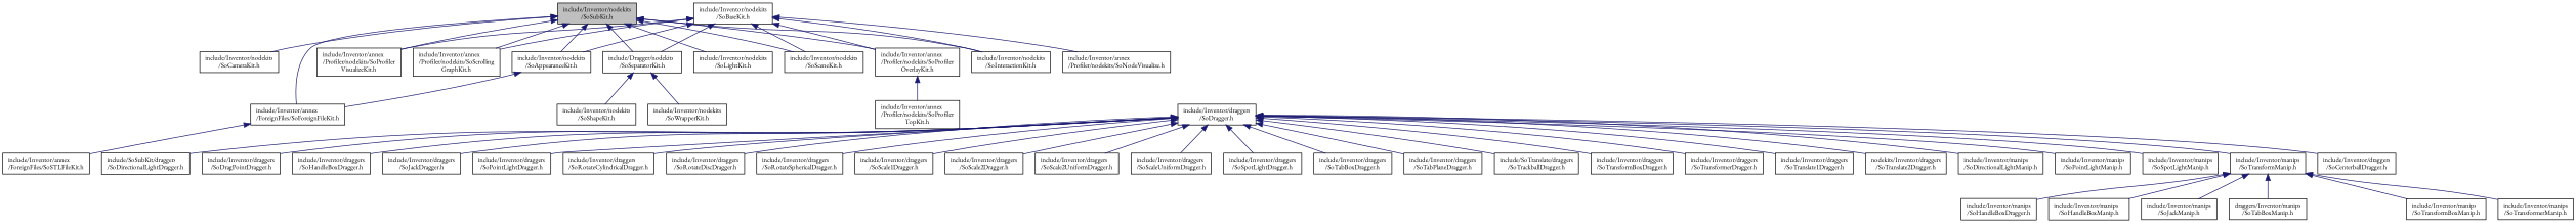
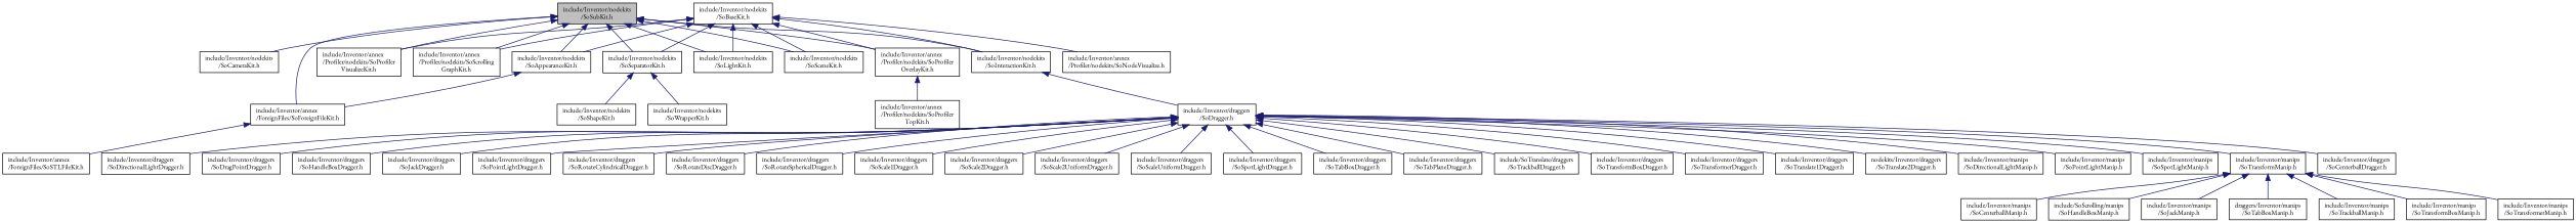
  digraph {
    fontname="EB Garamond"
    node [color=black fillcolor=white fontname="EB Garamond" fontsize=10 shape=record style=filled]
    edge [color=midnightblue dir=back fontname="EB Garamond" fontsize=10 labelfontname=Helvetica labelfontsize=10 style=solid]
    n1 [fillcolor=grey75 fontcolor=black height=0.2 label="include/Inventor/nodekits\l/SoSubKit.h" width=0.4]
    n2 [height=0.2 label="include/Inventor/annex\l/ForeignFiles/SoForeignFileKit.h" width=0.4]
    n3 [height=0.2 label="include/Inventor/annex\l/Profiler/nodekits/SoProfiler\lOverlayKit.h" width=0.4]
    n4 [height=0.2 label="include/Inventor/annex\l/Profiler/nodekits/SoProfiler\lVisualizeKit.h" width=0.4]
    n5 [height=0.2 label="include/Inventor/annex\l/Profiler/nodekits/SoScrolling\lGraphKit.h" width=0.4]
    n6 [height=0.2 label="include/Inventor/nodekits\l/SoAppearanceKit.h" width=0.4]
    n7 [height=0.2 label="include/Inventor/nodekits\l/SoCameraKit.h" width=0.4]
    n8 [height=0.2 label="include/Inventor/nodekits\l/SoInteractionKit.h" width=0.4]
    n9 [height=0.2 label="include/Inventor/nodekits\l/SoLightKit.h" width=0.4]
    n10 [height=0.2 label="include/Inventor/nodekits\l/SoSceneKit.h" width=0.4]
-   n11 [height=0.2 label="include/Dragger/nodekits\l/SoSeparatorKit.h" width=0.4]
+   n11 [height=0.2 label="include/Inventor/nodekits\l/SoSeparatorKit.h" width=0.4]
    n12 [height=0.2 label="include/Inventor/annex\l/ForeignFiles/SoSTLFileKit.h" width=0.4]
    n13 [height=0.2 label="include/Inventor/annex\l/Profiler/nodekits/SoProfiler\lTopKit.h" width=0.4]
    n14 [height=0.2 label="include/Inventor/nodekits\l/SoBaseKit.h" width=0.4]
    n15 [height=0.2 label="include/Inventor/annex\l/Profiler/nodekits/SoNodeVisualize.h" width=0.4]
    n16 [height=0.2 label="include/Inventor/draggers\l/SoDragger.h" width=0.4]
    n17 [height=0.2 label="include/Inventor/nodekits\l/SoShapeKit.h" width=0.4]
    n18 [height=0.2 label="include/Inventor/nodekits\l/SoWrapperKit.h" width=0.4]
    n19 [height=0.2 label="include/Inventor/draggers\l/SoCenterballDragger.h" width=0.4]
-   n20 [height=0.2 label="include/SoSubKit/draggers\l/SoDirectionalLightDragger.h" width=0.4]
+   n20 [height=0.2 label="include/Inventor/draggers\l/SoDirectionalLightDragger.h" width=0.4]
    n21 [height=0.2 label="include/Inventor/draggers\l/SoDragPointDragger.h" width=0.4]
    n22 [height=0.2 label="include/Inventor/draggers\l/SoHandleBoxDragger.h" width=0.4]
    n23 [height=0.2 label="include/Inventor/draggers\l/SoJackDragger.h" width=0.4]
    n24 [height=0.2 label="include/Inventor/draggers\l/SoPointLightDragger.h" width=0.4]
    n25 [height=0.2 label="include/Inventor/draggers\l/SoRotateCylindricalDragger.h" width=0.4]
    n26 [height=0.2 label="include/Inventor/draggers\l/SoRotateDiscDragger.h" width=0.4]
    n27 [height=0.2 label="include/Inventor/draggers\l/SoRotateSphericalDragger.h" width=0.4]
    n28 [height=0.2 label="include/Inventor/draggers\l/SoScale1Dragger.h" width=0.4]
    n29 [height=0.2 label="include/Inventor/draggers\l/SoScale2Dragger.h" width=0.4]
    n30 [height=0.2 label="include/Inventor/draggers\l/SoScale2UniformDragger.h" width=0.4]
    n31 [height=0.2 label="include/Inventor/draggers\l/SoScaleUniformDragger.h" width=0.4]
    n32 [height=0.2 label="include/Inventor/draggers\l/SoSpotLightDragger.h" width=0.4]
    n33 [height=0.2 label="include/Inventor/draggers\l/SoTabBoxDragger.h" width=0.4]
    n34 [height=0.2 label="include/Inventor/draggers\l/SoTabPlaneDragger.h" width=0.4]
    n35 [height=0.2 label="include/SoTranslate/draggers\l/SoTrackballDragger.h" width=0.4]
    n36 [height=0.2 label="include/Inventor/draggers\l/SoTransformBoxDragger.h" width=0.4]
    n37 [height=0.2 label="include/Inventor/draggers\l/SoTransformerDragger.h" width=0.4]
    n38 [height=0.2 label="include/Inventor/draggers\l/SoTranslate1Dragger.h" width=0.4]
    n39 [height=0.2 label="nodekits/Inventor/draggers\l/SoTranslate2Dragger.h" width=0.4]
    n40 [height=0.2 label="include/Inventor/manips\l/SoDirectionalLightManip.h" width=0.4]
    n41 [height=0.2 label="include/Inventor/manips\l/SoPointLightManip.h" width=0.4]
    n42 [height=0.2 label="include/Inventor/manips\l/SoSpotLightManip.h" width=0.4]
    n43 [height=0.2 label="include/Inventor/manips\l/SoTransformManip.h" width=0.4]
-   n44 [height=0.2 label="include/Inventor/manips\l/SoHandleBoxDragger.h" width=0.4]
-   n45 [height=0.2 label="include/Inventor/manips\l/SoHandleBoxManip.h" width=0.4]
+   n44 [height=0.2 label="include/Inventor/manips\l/SoCenterballManip.h" width=0.4]
+   n45 [height=0.2 label="include/SoScrolling/manips\l/SoHandleBoxManip.h" width=0.4]
    n46 [height=0.2 label="include/Inventor/manips\l/SoJackManip.h" width=0.4]
    n47 [height=0.2 label="draggers/Inventor/manips\l/SoTabBoxManip.h" width=0.4]
+   n48 [height=0.2 label="include/Inventor/manips\l/SoTrackballManip.h" width=0.4]
    n49 [height=0.2 label="include/Inventor/manips\l/SoTransformBoxManip.h" width=0.4]
    n50 [height=0.2 label="include/Inventor/manips\l/SoTransformerManip.h" width=0.4]
    n1 -> n2
    n1 -> n3
    n1 -> n4
    n1 -> n5
    n1 -> n6
    n1 -> n7
    n1 -> n8
    n1 -> n9
    n1 -> n10
    n1 -> n11
    n2 -> n12
    n3 -> n13
    n6 -> n2
+   n8 -> n16
    n11 -> n17
    n11 -> n18
    n14 -> n3
    n14 -> n4
    n14 -> n5
    n14 -> n6
    n14 -> n8
+   n14 -> n9
    n14 -> n10
    n14 -> n11
    n14 -> n15
    n16 -> n19
    n16 -> n20
    n16 -> n21
    n16 -> n22
    n16 -> n23
    n16 -> n24
    n16 -> n25
    n16 -> n26
    n16 -> n27
    n16 -> n28
    n16 -> n29
    n16 -> n30
    n16 -> n31
    n16 -> n32
    n16 -> n33
    n16 -> n34
    n16 -> n35
    n16 -> n36
    n16 -> n37
    n16 -> n38
    n16 -> n39
    n16 -> n40
    n16 -> n41
    n16 -> n42
    n16 -> n43
    n43 -> n44
    n43 -> n45
    n43 -> n46
    n43 -> n47
+   n43 -> n48
    n43 -> n49
    n43 -> n50
  }
